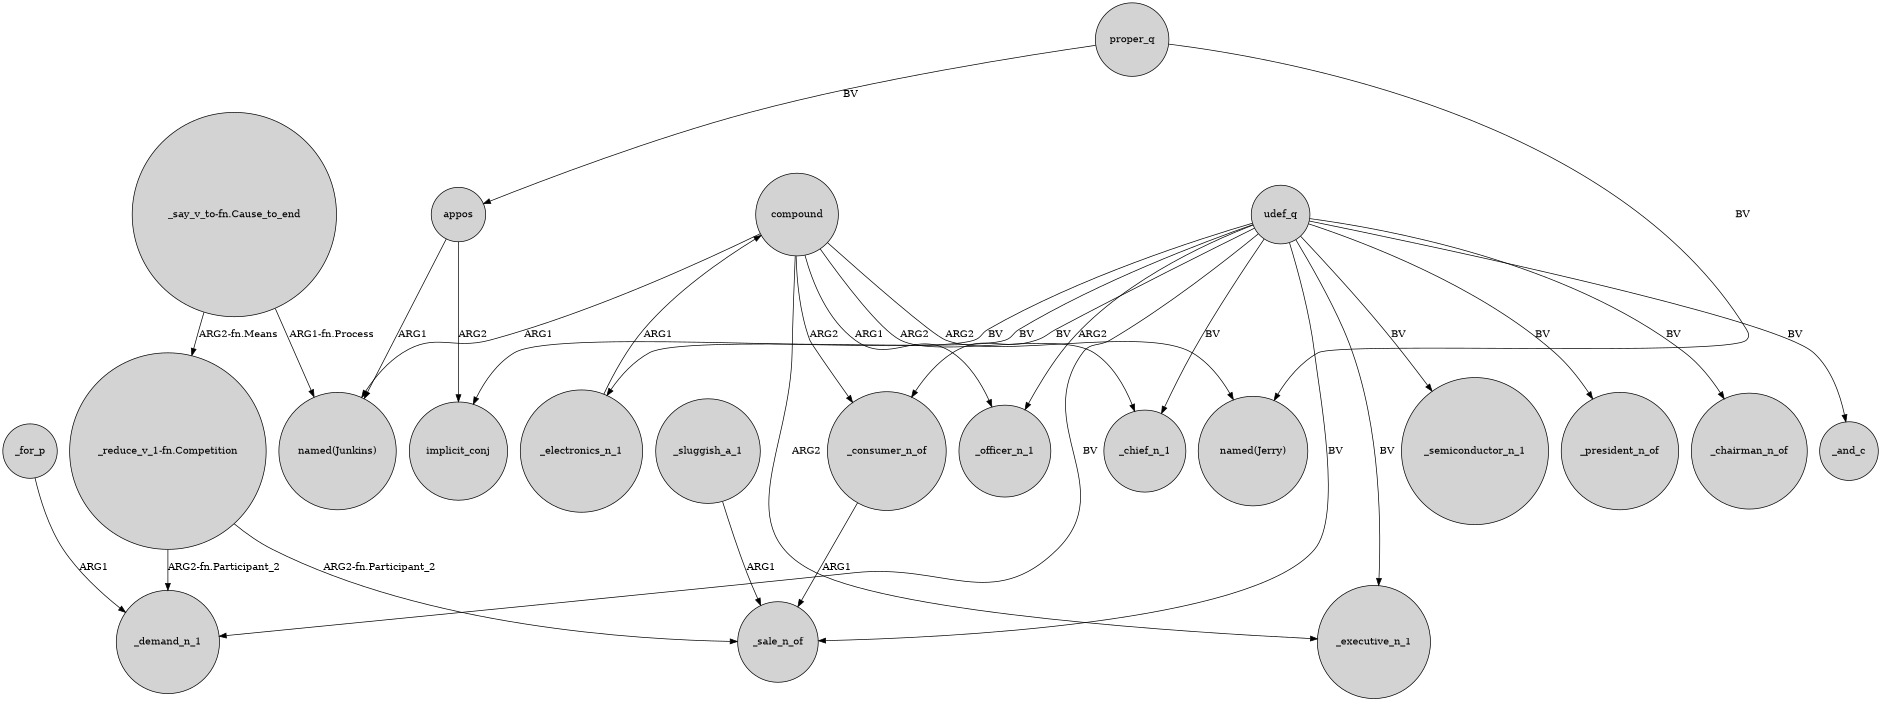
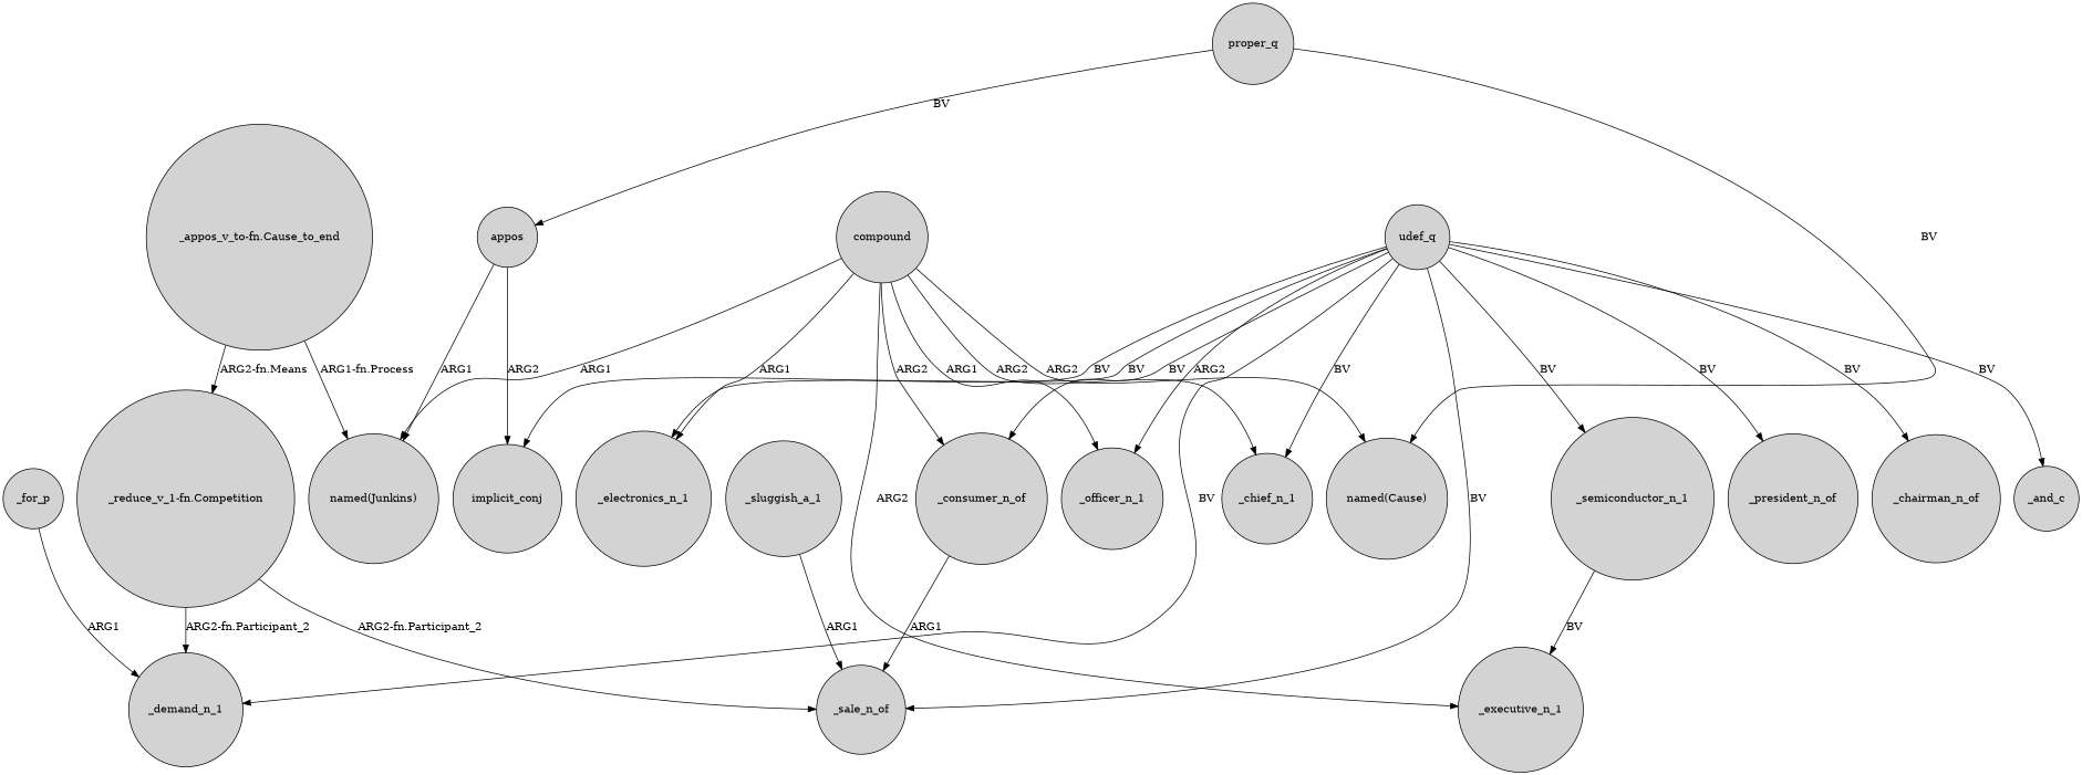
  digraph {
    node [shape=circle style=filled]
    _for_p
    _demand_n_1
    compound
    _chief_n_1
    _electronics_n_1
    "named(Junkins)"
    _executive_n_1
-   "named(Jerry)"
+   "named(Jerry)" [label="named(Cause)"]
    _officer_n_1
    _consumer_n_of
    _sale_n_of
    "_reduce_v_1-fn.Competition"
    udef_q
    _semiconductor_n_1
    _chairman_n_of
    _and_c
    implicit_conj
    _president_n_of
    _sluggish_a_1
    appos
    proper_q
-   "_say_v_to-fn.Cause_to_end"
+   "_say_v_to-fn.Cause_to_end" [label="_appos_v_to-fn.Cause_to_end"]
    _for_p -> _demand_n_1 [label=ARG1]
    compound -> _chief_n_1 [label=ARG2]
-   _electronics_n_1 -> compound [label=ARG1]
+   compound -> _electronics_n_1 [label=ARG1]
    compound -> "named(Junkins)" [label=ARG1]
    compound -> _executive_n_1 [label=ARG2]
    compound -> "named(Jerry)" [label=ARG2]
    compound -> _officer_n_1 [label=ARG1]
    compound -> _consumer_n_of [label=ARG2]
    _consumer_n_of -> _sale_n_of [label=ARG1]
    "_reduce_v_1-fn.Competition" -> _demand_n_1 [label="ARG2-fn.Participant_2"]
    "_reduce_v_1-fn.Competition" -> _sale_n_of [label="ARG2-fn.Participant_2"]
    udef_q -> _demand_n_1 [label=BV]
    udef_q -> _chief_n_1 [label=BV]
    udef_q -> _electronics_n_1 [label=BV]
-   udef_q -> _executive_n_1 [label=BV]
+   _semiconductor_n_1 -> _executive_n_1 [label=BV]
    udef_q -> _officer_n_1 [label=ARG2]
    udef_q -> _consumer_n_of [label=BV]
    udef_q -> _sale_n_of [label=BV]
    udef_q -> _semiconductor_n_1 [label=BV]
    udef_q -> _chairman_n_of [label=BV]
    udef_q -> _and_c [label=BV]
    udef_q -> implicit_conj [label=BV]
    udef_q -> _president_n_of [label=BV]
    _sluggish_a_1 -> _sale_n_of [label=ARG1]
    appos -> "named(Junkins)" [label=ARG1]
    appos -> implicit_conj [label=ARG2]
    proper_q -> "named(Jerry)" [label=BV]
    proper_q -> appos [label=BV]
    "_say_v_to-fn.Cause_to_end" -> "named(Junkins)" [label="ARG1-fn.Process"]
    "_say_v_to-fn.Cause_to_end" -> "_reduce_v_1-fn.Competition" [label="ARG2-fn.Means"]
  }
